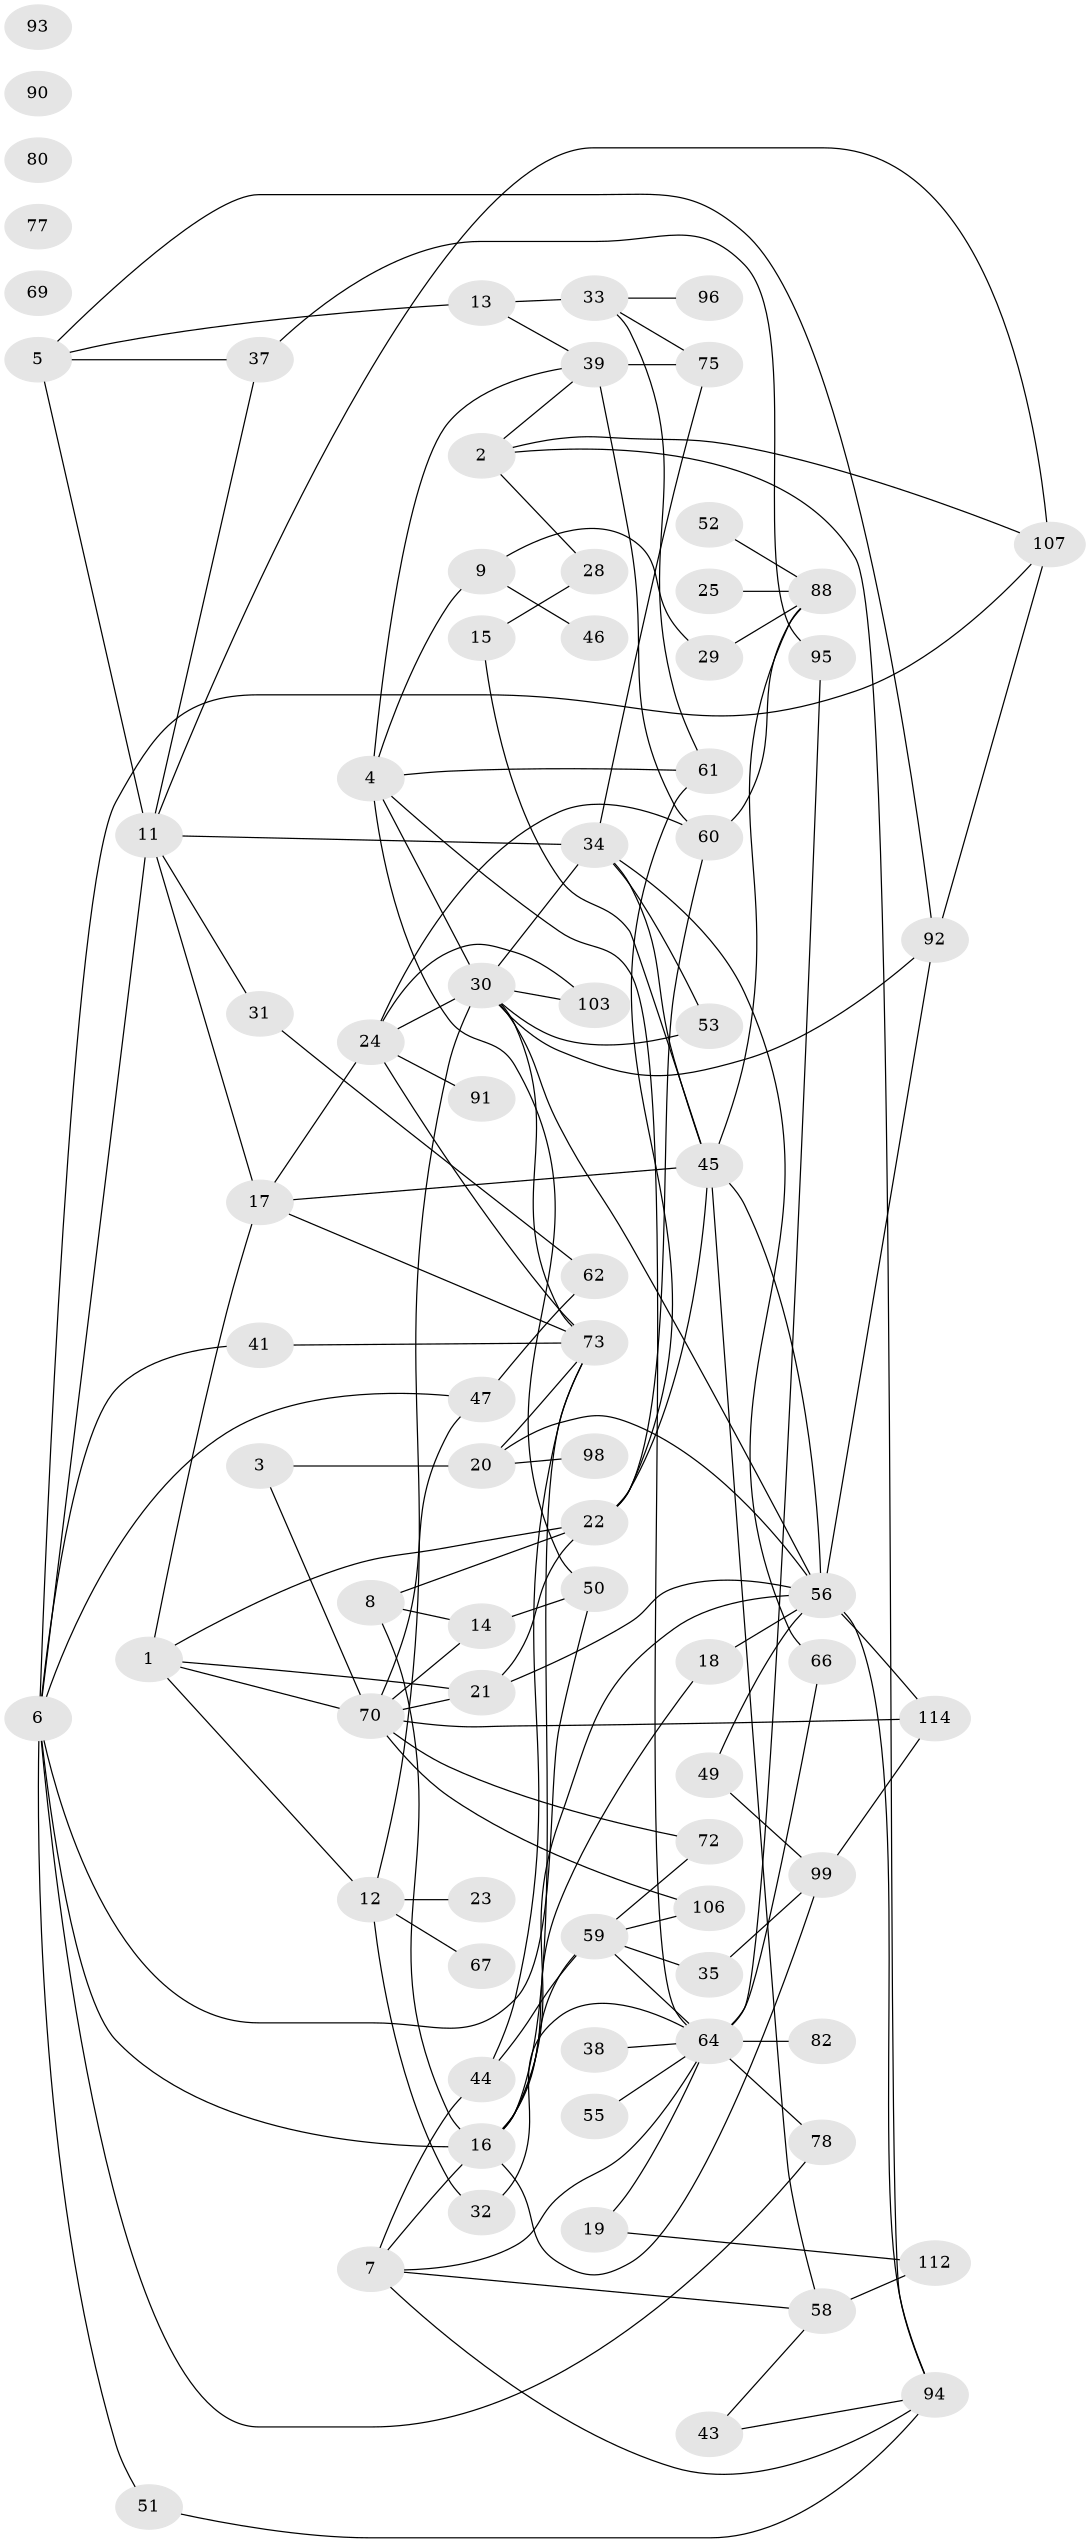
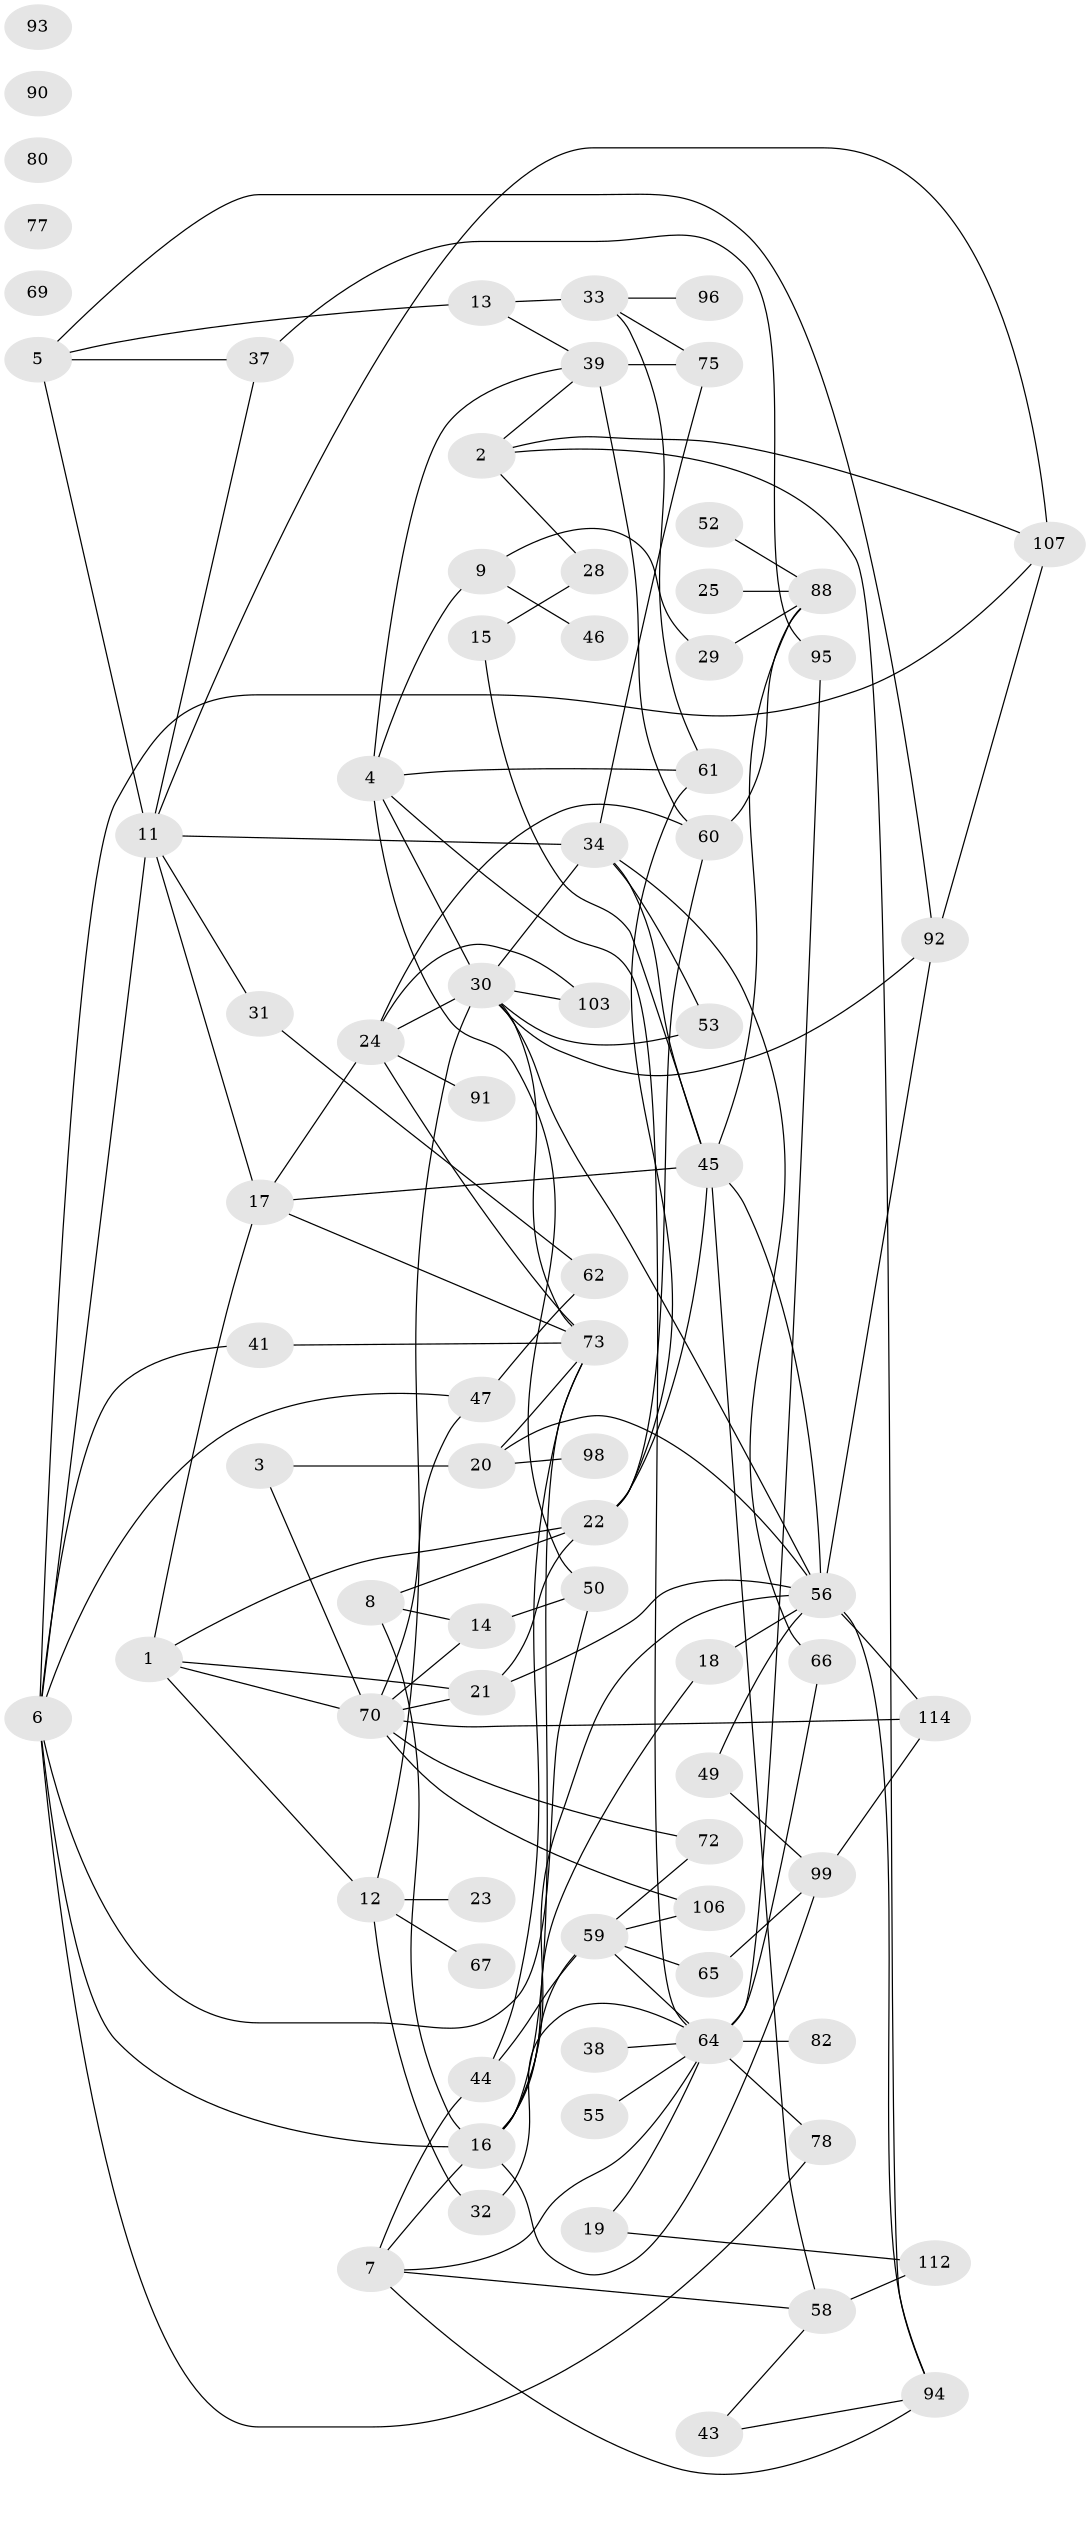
  graph {
    rankdir=LR
    node [color=gray90 style=filled]
    1 [super="+84"]
    n2 [label=70 super="+82"]
    12 [super="+85"]
    17 [super="+108"]
    21
    22 [super="+113"]
    47
    14 [super="+74"]
    72
    106
    114
    30 [super="+87"]
    23
    32
    67
    45 [super="+81"]
    73 [super="+89"]
    24 [super="+36"]
    56 [super="+79"]
    61
    60 [super="+83"]
    2 [super="+42"]
    28
    39 [super="+57"]
    94 [super="+102"]
    107 [super="+109"]
    75
    3
    20 [super="+35"]
    98
    4 [super="+40"]
    9 [super="+110"]
    50 [super="+71"]
    64 [super="+111"]
    29
    46
    92
    34 [super="+76"]
    103
    53
    78
    66
    95
    n44 [label=82]
    5 [super="+18"]
    11 [super="+101"]
    13 [super="+26"]
    37
    31
    33
    6 [super="+54"]
    16 [super="+70"]
    41
-   51
    n55 [label=18]
    59 [super="+97"]
    99 [super="+105"]
    62
    7 [super="+27"]
    44 [super="+104"]
    58 [super="+63"]
    112 [super="+115"]
    8
    88 [super="+100"]
    96
    15 [super="+68"]
-   65 [label=35]
+   65
    91
    19
    25
    38
    43
    49
    52
    55
    69
    77
    80
    90
    93
    1 -- n2
    1 -- 12
    1 -- 17
    1 -- 21
    1 -- 22
    n2 -- 21
    n2 -- 47
    n2 -- 14
    n2 -- 72
    n2 -- 106
    n2 -- 114
    12 -- 30
    12 -- 23
    12 -- 32
    12 -- 67
    17 -- 45
    17 -- 73
    17 -- 24
    21 -- 22
    21 -- 56
    22 -- 45
    22 -- 61
    22 -- 60
    47 -- 62
    14 -- 50
    30 -- 73
    30 -- 56
    30 -- 92
    30 -- 34
    30 -- 103
    30 -- 53
    32 -- 64
    45 -- 56
    45 -- 58
    45 -- 88
    24 -- 30
    24 -- 73
    24 -- 60
    24 -- 103
    24 -- 91
    56 -- 114
    56 -- 94 [weight=2]
    56 -- 92
    60 -- 88
    2 -- 28
    2 -- 39
    2 -- 94
    2 -- 107
    39 -- 60
    39 -- 75
    3 -- n2
    3 -- 20
    20 -- 73
    20 -- 56
    20 -- 98
    4 -- 30
    4 -- 61
    4 -- 39
    4 -- 9
    4 -- 50
    4 -- 64 [weight=2]
    9 -- 29
    9 -- 46
    64 -- 78
    64 -- 66
    64 -- 95 [weight=2]
    64 -- n44
    29 -- 88
    92 -- 107
    34 -- 45
    34 -- 75
    34 -- 53
    34 -- 66
    5 -- 92
    5 -- 11
    5 -- 13
    5 -- 37 [weight=2]
    11 -- 17
    11 -- 107
    11 -- 34
    11 -- 37
    11 -- 31
    13 -- 39
    13 -- 33
    37 -- 95
    31 -- 62
    33 -- 61
    33 -- 75
    33 -- 96
    6 -- 47
    6 -- 107
    6 -- 50
    6 -- 78
    6 -- 11
    6 -- 16
    6 -- 41
-   6 -- 51
    16 -- 73
    16 -- 56
    16 -- n55
    16 -- 59
    16 -- 99
    41 -- 73
-   51 -- 94
    n55 -- 56
    59 -- 72
    59 -- 106
    59 -- 64
    59 -- 65 [weight=2]
    99 -- 114
    7 -- 94
    7 -- 64
    7 -- 16
    7 -- 44
    7 -- 58
    44 -- 73
    44 -- 59
    58 -- 112
    8 -- 22
    8 -- 14
    8 -- 16
    15 -- 45
    15 -- 28
    65 -- 99
    19 -- 64
    19 -- 112
    25 -- 88
    38 -- 64
    43 -- 94
    43 -- 58
    49 -- 56
    49 -- 99
    52 -- 88
    55 -- 64
  }
